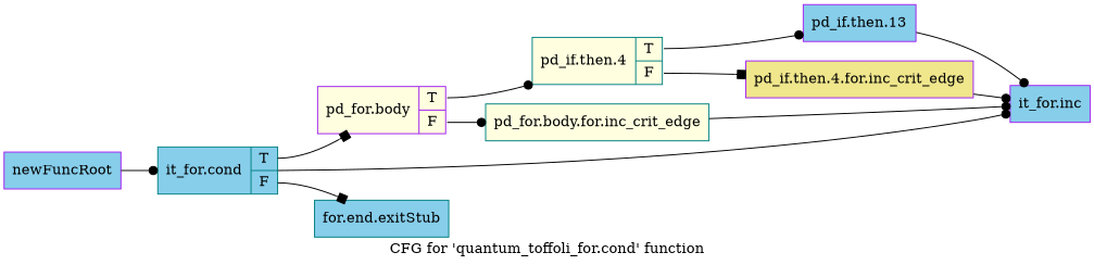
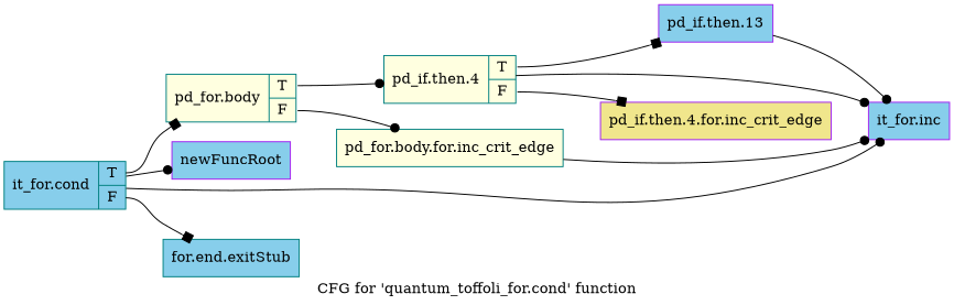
  digraph {
    label="CFG for 'quantum_toffoli_for.cond' function"
    rankdir=LR
    node [color=teal fillcolor=skyblue shape=record style=filled]
    edge [arrowhead=dot]
    n1 [color=purple label="{newFuncRoot}"]
    n2 [label="{it_for.cond|{<s0>T|<s1>F}}"]
    n3 [label="{for.end.exitStub}"]
-   n4 [color=purple fillcolor=lightyellow label="{pd_for.body|{<s0>T|<s1>F}}"]
+   n4 [fillcolor=lightyellow label="{pd_for.body|{<s0>T|<s1>F}}"]
    n5 [color=purple label="{it_for.inc}"]
    n6 [fillcolor=lightyellow label="{pd_if.then.4|{<s0>T|<s1>F}}"]
    n7 [fillcolor=lightyellow label="{pd_for.body.for.inc_crit_edge}"]
    n8 [color=purple label="{pd_if.then.13}"]
    n9 [color=purple fillcolor=khaki label="{pd_if.then.4.for.inc_crit_edge}"]
-   n1 -> n2
+   n2 -> n1
    n2 -> n3 [arrowhead=box tailport=s1]
    n2 -> n4 [arrowhead=box tailport=s0]
    n2 -> n5
    n4 -> n6 [tailport=s0]
    n4 -> n7 [tailport=s1]
-   n6 -> n8 [tailport=s0]
+   n6 -> n8 [arrowhead=box tailport=s0]
    n6 -> n9 [arrowhead=box tailport=s1]
    n7 -> n5
    n8 -> n5
-   n9 -> n5
+   n6 -> n5
  }
